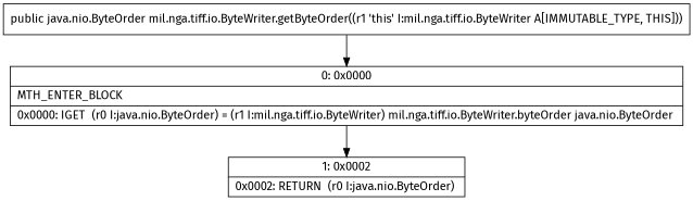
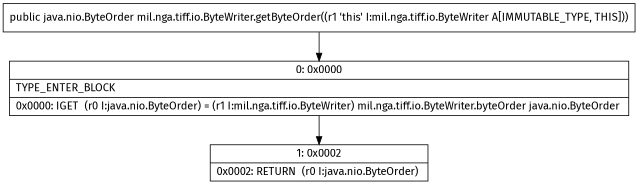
  digraph {
    fontname="Fira Sans"
    node [shape=record fontname="Fira Sans"]
    edge [fontname="Fira Sans"]
-   n1 [label="{0\:\ 0x0000|MTH_ENTER_BLOCK\l|0x0000: IGET  (r0 I:java.nio.ByteOrder) = (r1 I:mil.nga.tiff.io.ByteWriter) mil.nga.tiff.io.ByteWriter.byteOrder java.nio.ByteOrder \l}"]
+   n1 [label="{0\:\ 0x0000|TYPE_ENTER_BLOCK\l|0x0000: IGET  (r0 I:java.nio.ByteOrder) = (r1 I:mil.nga.tiff.io.ByteWriter) mil.nga.tiff.io.ByteWriter.byteOrder java.nio.ByteOrder \l}"]
    n2 [label="{1\:\ 0x0002|0x0002: RETURN  (r0 I:java.nio.ByteOrder) \l}"]
    n3 [label="{public java.nio.ByteOrder mil.nga.tiff.io.ByteWriter.getByteOrder((r1 'this' I:mil.nga.tiff.io.ByteWriter A[IMMUTABLE_TYPE, THIS])) }"]
    n1 -> n2
    n3 -> n1
  }
